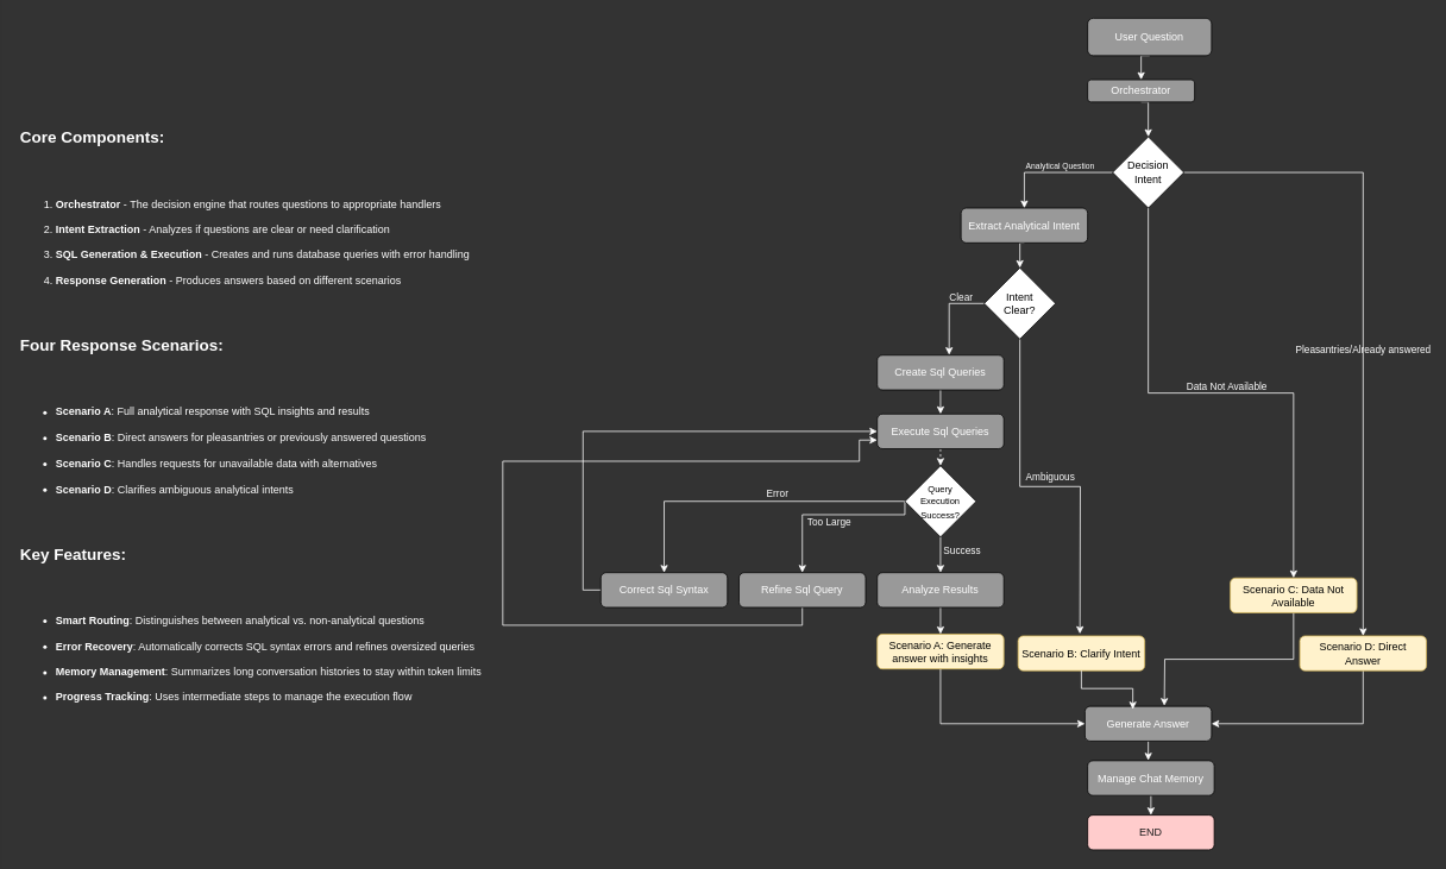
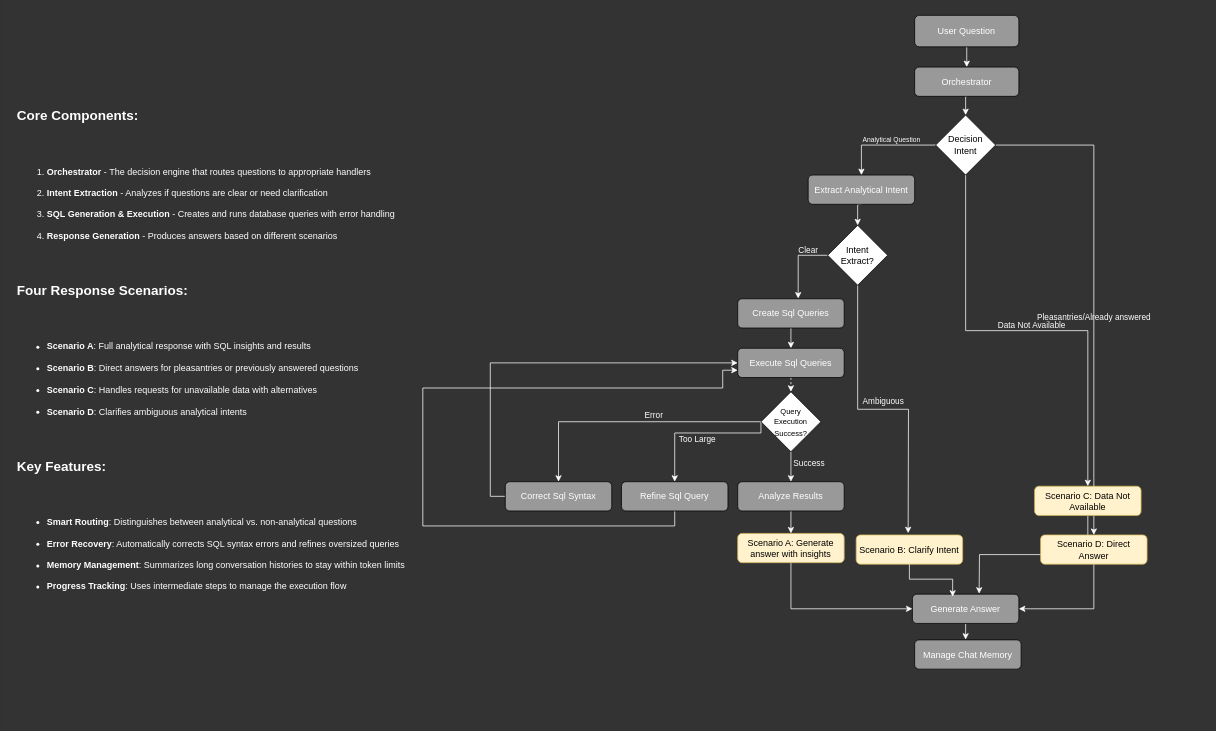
  <mxCell id="0" />
  <mxCell id="1" parent="0" />
  <mxCell id="2" style="edgeStyle=orthogonalEdgeStyle;rounded=0;orthogonalLoop=1;jettySize=auto;html=1;exitX=0.5;exitY=1;exitDx=0;exitDy=0;entryX=0.5;entryY=0;entryDx=0;entryDy=0;fontColor=#FFFFFF;strokeColor=#FFFFFF;" edge="1" parent="1" source="3" target="5"><mxGeometry relative="1" as="geometry" /></mxCell>
  <mxCell id="3" value="User Question" style="rounded=1;whiteSpace=wrap;html=1;fillColor=#999999;fontColor=#FFFFFF;" vertex="1" parent="1"><mxGeometry x="1219" y="20" width="139" height="42" as="geometry" /></mxCell>
  <mxCell id="4" style="edgeStyle=orthogonalEdgeStyle;rounded=0;orthogonalLoop=1;jettySize=auto;html=1;exitX=0.5;exitY=1;exitDx=0;exitDy=0;entryX=0.5;entryY=0;entryDx=0;entryDy=0;strokeColor=#FFFFFF;" edge="1" parent="1" source="5" target="29"><mxGeometry relative="1" as="geometry" /></mxCell>
- <mxCell id="5" value="Orchestrator" style="rounded=1;whiteSpace=wrap;html=1;fillColor=#999999;fontColor=#FFFFFF;" vertex="1" parent="1"><mxGeometry x="1219" y="89" width="120" height="25" as="geometry" /></mxCell>
+ <mxCell id="5" value="Orchestrator" style="rounded=1;whiteSpace=wrap;html=1;fillColor=#999999;fontColor=#FFFFFF;" vertex="1" parent="1"><mxGeometry x="1219" y="89" width="139" height="39" as="geometry" /></mxCell>
  <mxCell id="6" style="edgeStyle=orthogonalEdgeStyle;rounded=0;orthogonalLoop=1;jettySize=auto;html=1;exitX=0.5;exitY=1;exitDx=0;exitDy=0;entryX=0.5;entryY=0;entryDx=0;entryDy=0;strokeColor=#FFFFFF;" edge="1" parent="1" source="7" target="34"><mxGeometry relative="1" as="geometry" /></mxCell>
  <mxCell id="7" value="Extract Analytical Intent" style="rounded=1;whiteSpace=wrap;html=1;fillColor=#999999;fontColor=#FFFFFF;" vertex="1" parent="1"><mxGeometry x="1077" y="233" width="142" height="39" as="geometry" /></mxCell>
  <mxCell id="8" style="edgeStyle=orthogonalEdgeStyle;rounded=0;orthogonalLoop=1;jettySize=auto;html=1;exitX=0.5;exitY=1;exitDx=0;exitDy=0;strokeColor=#FFFFFF;entryX=0.5;entryY=0;entryDx=0;entryDy=0;" edge="1" parent="1" source="9" target="11"><mxGeometry relative="1" as="geometry"><mxPoint x="1054" y="452.667" as="targetPoint" /></mxGeometry></mxCell>
  <mxCell id="9" value="Create Sql Queries" style="rounded=1;whiteSpace=wrap;html=1;fillColor=#999999;fontColor=#FFFFFF;" vertex="1" parent="1"><mxGeometry x="983" y="398" width="142" height="39" as="geometry" /></mxCell>
  <mxCell id="10" style="edgeStyle=orthogonalEdgeStyle;rounded=0;orthogonalLoop=1;jettySize=auto;html=1;exitX=0.5;exitY=1;exitDx=0;exitDy=0;entryX=0.5;entryY=0;entryDx=0;entryDy=0;strokeColor=#FFFFFF;dashed=1;" edge="1" parent="1" source="11" target="41"><mxGeometry relative="1" as="geometry" /></mxCell>
  <mxCell id="11" value="Execute Sql Queries" style="rounded=1;whiteSpace=wrap;html=1;fillColor=#999999;fontColor=#FFFFFF;" vertex="1" parent="1"><mxGeometry x="983" y="464" width="142" height="39" as="geometry" /></mxCell>
  <mxCell id="12" style="edgeStyle=orthogonalEdgeStyle;rounded=0;orthogonalLoop=1;jettySize=auto;html=1;exitX=0.5;exitY=1;exitDx=0;exitDy=0;entryX=0.5;entryY=0;entryDx=0;entryDy=0;strokeColor=#FFFFFF;" edge="1" parent="1" source="13" target="43"><mxGeometry relative="1" as="geometry" /></mxCell>
  <mxCell id="13" value="Analyze Results" style="rounded=1;whiteSpace=wrap;html=1;fillColor=#999999;fontColor=#FFFFFF;" vertex="1" parent="1"><mxGeometry x="983" y="642" width="142" height="39" as="geometry" /></mxCell>
  <mxCell id="14" style="edgeStyle=orthogonalEdgeStyle;rounded=0;orthogonalLoop=1;jettySize=auto;html=1;exitX=0.5;exitY=1;exitDx=0;exitDy=0;entryX=0;entryY=0.75;entryDx=0;entryDy=0;strokeColor=#FFFFFF;" edge="1" parent="1" source="15" target="11"><mxGeometry relative="1" as="geometry"><Array as="points"><mxPoint x="899" y="701" /><mxPoint x="563" y="701" /><mxPoint x="563" y="517" /><mxPoint x="963" y="517" /><mxPoint x="963" y="493" /></Array></mxGeometry></mxCell>
  <mxCell id="15" value="Refine Sql Query" style="rounded=1;whiteSpace=wrap;html=1;fillColor=#999999;fontColor=#FFFFFF;" vertex="1" parent="1"><mxGeometry x="828" y="642" width="142" height="39" as="geometry" /></mxCell>
  <mxCell id="16" style="edgeStyle=orthogonalEdgeStyle;rounded=0;orthogonalLoop=1;jettySize=auto;html=1;exitX=0;exitY=0.5;exitDx=0;exitDy=0;entryX=0;entryY=0.5;entryDx=0;entryDy=0;strokeColor=#FFFFFF;" edge="1" parent="1" source="17" target="11"><mxGeometry relative="1" as="geometry" /></mxCell>
  <mxCell id="17" value="Correct Sql Syntax" style="rounded=1;whiteSpace=wrap;html=1;fillColor=#999999;fontColor=#FFFFFF;" vertex="1" parent="1"><mxGeometry x="673" y="642" width="142" height="39" as="geometry" /></mxCell>
  <mxCell id="18" style="edgeStyle=orthogonalEdgeStyle;rounded=0;orthogonalLoop=1;jettySize=auto;html=1;exitX=0.5;exitY=1;exitDx=0;exitDy=0;strokeColor=#FFFFFF;" edge="1" parent="1" source="19"><mxGeometry relative="1" as="geometry"><mxPoint x="1287" y="852.667" as="targetPoint" /></mxGeometry></mxCell>
  <mxCell id="19" value="Generate Answer" style="rounded=1;whiteSpace=wrap;html=1;fillColor=#999999;fontColor=#FFFFFF;" vertex="1" parent="1"><mxGeometry x="1216" y="792" width="142" height="39" as="geometry" /></mxCell>
- <mxCell id="20" style="edgeStyle=orthogonalEdgeStyle;rounded=0;orthogonalLoop=1;jettySize=auto;html=1;exitX=0.5;exitY=1;exitDx=0;exitDy=0;entryX=0.5;entryY=0;entryDx=0;entryDy=0;strokeColor=#FFFFFF;" edge="1" parent="1" source="21" target="22"><mxGeometry relative="1" as="geometry" /></mxCell>
  <mxCell id="21" value="Manage Chat Memory" style="rounded=1;whiteSpace=wrap;html=1;fillColor=#999999;fontColor=#FFFFFF;" vertex="1" parent="1"><mxGeometry x="1219" y="853" width="142" height="39" as="geometry" /></mxCell>
- <mxCell id="22" value="END" style="rounded=1;whiteSpace=wrap;html=1;fillColor=#FFCCCC;fontColor=#1A1A1A;" vertex="1" parent="1"><mxGeometry x="1219" y="914" width="142" height="39" as="geometry" /></mxCell>
  <mxCell id="23" style="edgeStyle=orthogonalEdgeStyle;rounded=0;orthogonalLoop=1;jettySize=auto;html=1;exitX=0;exitY=0.5;exitDx=0;exitDy=0;entryX=0.5;entryY=0;entryDx=0;entryDy=0;strokeColor=#FFFFFF;" edge="1" parent="1" source="29" target="7"><mxGeometry relative="1" as="geometry" /></mxCell>
  <mxCell id="24" value="Analytical Question" style="edgeLabel;html=1;align=center;verticalAlign=middle;resizable=0;points=[];fontSize=9;labelBackgroundColor=none;fontColor=#FFFFFF;" connectable="0" vertex="1" parent="23"><mxGeometry x="-0.079" y="1" relative="1" as="geometry"><mxPoint x="4" y="-8" as="offset" /></mxGeometry></mxCell>
  <mxCell id="25" style="edgeStyle=orthogonalEdgeStyle;rounded=0;orthogonalLoop=1;jettySize=auto;html=1;exitX=0.5;exitY=1;exitDx=0;exitDy=0;entryX=0.5;entryY=0;entryDx=0;entryDy=0;strokeColor=#FFFFFF;" edge="1" parent="1" source="29" target="46"><mxGeometry relative="1" as="geometry" /></mxCell>
  <mxCell id="26" value="Data Not Available" style="edgeLabel;html=1;align=center;verticalAlign=middle;resizable=0;points=[];labelBackgroundColor=none;fontColor=#FFFFFF;" connectable="0" vertex="1" parent="25"><mxGeometry x="-0.002" y="3" relative="1" as="geometry"><mxPoint x="7" y="-4" as="offset" /></mxGeometry></mxCell>
  <mxCell id="27" style="edgeStyle=orthogonalEdgeStyle;rounded=0;orthogonalLoop=1;jettySize=auto;html=1;exitX=1;exitY=0.5;exitDx=0;exitDy=0;strokeColor=#FFFFFF;labelBackgroundColor=none;" edge="1" parent="1" source="29" target="48"><mxGeometry relative="1" as="geometry" /></mxCell>
  <mxCell id="28" value="Pleasantries/Already answered" style="edgeLabel;html=1;align=center;verticalAlign=middle;resizable=0;points=[];labelBackgroundColor=none;fontColor=#FFFFFF;" connectable="0" vertex="1" parent="27"><mxGeometry x="0.107" y="-1" relative="1" as="geometry"><mxPoint as="offset" /></mxGeometry></mxCell>
  <mxCell id="29" value="Decision &lt;br&gt;Intent" style="rhombus;whiteSpace=wrap;html=1;" vertex="1" parent="1"><mxGeometry x="1247" y="153" width="80" height="80" as="geometry" /></mxCell>
  <mxCell id="30" style="edgeStyle=orthogonalEdgeStyle;rounded=0;orthogonalLoop=1;jettySize=auto;html=1;exitX=0;exitY=0.5;exitDx=0;exitDy=0;strokeColor=#FFFFFF;entryX=0.568;entryY=-0.009;entryDx=0;entryDy=0;entryPerimeter=0;" edge="1" parent="1" source="34" target="9"><mxGeometry relative="1" as="geometry"><mxPoint x="1054.333" y="405.333" as="targetPoint" /></mxGeometry></mxCell>
  <mxCell id="31" value="Clear" style="edgeLabel;html=1;align=center;verticalAlign=middle;resizable=0;points=[];labelBackgroundColor=none;fontColor=#FFFFFF;" connectable="0" vertex="1" parent="30"><mxGeometry x="0.265" y="2" relative="1" as="geometry"><mxPoint x="11" y="-28" as="offset" /></mxGeometry></mxCell>
  <mxCell id="32" style="edgeStyle=orthogonalEdgeStyle;rounded=0;orthogonalLoop=1;jettySize=auto;html=1;exitX=0.5;exitY=1;exitDx=0;exitDy=0;strokeColor=#FFFFFF;" edge="1" parent="1" source="34"><mxGeometry relative="1" as="geometry"><mxPoint x="1210.333" y="710.667" as="targetPoint" /></mxGeometry></mxCell>
  <mxCell id="33" value="Ambiguous" style="edgeLabel;html=1;align=center;verticalAlign=middle;resizable=0;points=[];labelBackgroundColor=none;fontColor=#FFFFFF;" connectable="0" vertex="1" parent="32"><mxGeometry x="-0.064" y="-5" relative="1" as="geometry"><mxPoint x="13" y="-16" as="offset" /></mxGeometry></mxCell>
- <mxCell id="34" value="Intent &lt;br&gt;Clear?" style="rhombus;whiteSpace=wrap;html=1;" vertex="1" parent="1"><mxGeometry x="1103" y="300" width="80" height="80" as="geometry" /></mxCell>
+ <mxCell id="34" value="Intent &lt;br&gt;Extract?" style="rhombus;whiteSpace=wrap;html=1;" vertex="1" parent="1"><mxGeometry x="1103" y="300" width="80" height="80" as="geometry" /></mxCell>
  <mxCell id="35" style="edgeStyle=orthogonalEdgeStyle;rounded=0;orthogonalLoop=1;jettySize=auto;html=1;exitX=0.5;exitY=1;exitDx=0;exitDy=0;entryX=0.5;entryY=0;entryDx=0;entryDy=0;strokeColor=#FFFFFF;" edge="1" parent="1" source="41" target="13"><mxGeometry relative="1" as="geometry" /></mxCell>
  <mxCell id="36" value="Success" style="edgeLabel;html=1;align=center;verticalAlign=middle;resizable=0;points=[];labelBackgroundColor=none;fontColor=#FFFFFF;" connectable="0" vertex="1" parent="35"><mxGeometry x="-0.1" y="2" relative="1" as="geometry"><mxPoint x="21" y="-3" as="offset" /></mxGeometry></mxCell>
  <mxCell id="37" style="edgeStyle=orthogonalEdgeStyle;rounded=0;orthogonalLoop=1;jettySize=auto;html=1;exitX=0;exitY=0.5;exitDx=0;exitDy=0;entryX=0.5;entryY=0;entryDx=0;entryDy=0;strokeColor=#FFFFFF;" edge="1" parent="1" source="41" target="15"><mxGeometry relative="1" as="geometry"><Array as="points"><mxPoint x="1014" y="577" /><mxPoint x="899" y="577" /></Array></mxGeometry></mxCell>
  <mxCell id="38" value="Too Large" style="edgeLabel;html=1;align=center;verticalAlign=middle;resizable=0;points=[];labelBackgroundColor=none;fontColor=#FFFFFF;" connectable="0" vertex="1" parent="37"><mxGeometry x="0.067" y="1" relative="1" as="geometry"><mxPoint x="3" y="7" as="offset" /></mxGeometry></mxCell>
  <mxCell id="39" style="edgeStyle=orthogonalEdgeStyle;rounded=0;orthogonalLoop=1;jettySize=auto;html=1;exitX=0;exitY=0.5;exitDx=0;exitDy=0;entryX=0.5;entryY=0;entryDx=0;entryDy=0;strokeColor=#FFFFFF;" edge="1" parent="1" source="41" target="17"><mxGeometry relative="1" as="geometry" /></mxCell>
  <mxCell id="40" value="Error" style="edgeLabel;html=1;align=center;verticalAlign=middle;resizable=0;points=[];labelBackgroundColor=none;fontColor=#FFFFFF;" connectable="0" vertex="1" parent="39"><mxGeometry x="-0.177" relative="1" as="geometry"><mxPoint y="-9" as="offset" /></mxGeometry></mxCell>
  <mxCell id="41" value="&lt;font style=&quot;font-size: 10px;&quot;&gt;Query &lt;br&gt;Execution Success?&lt;/font&gt;" style="rhombus;whiteSpace=wrap;html=1;" vertex="1" parent="1"><mxGeometry x="1014" y="522" width="80" height="80" as="geometry" /></mxCell>
  <mxCell id="42" style="edgeStyle=orthogonalEdgeStyle;rounded=0;orthogonalLoop=1;jettySize=auto;html=1;exitX=0.5;exitY=1;exitDx=0;exitDy=0;entryX=0;entryY=0.5;entryDx=0;entryDy=0;strokeColor=#FFFFFF;" edge="1" parent="1" source="43" target="19"><mxGeometry relative="1" as="geometry" /></mxCell>
  <mxCell id="43" value="Scenario A: Generate answer with insights" style="rounded=1;whiteSpace=wrap;html=1;fillColor=#fff2cc;strokeColor=#d6b656;" vertex="1" parent="1"><mxGeometry x="983" y="711" width="142" height="39" as="geometry" /></mxCell>
  <mxCell id="44" value="Scenario B: Clarify Intent" style="rounded=1;whiteSpace=wrap;html=1;fillColor=#fff2cc;strokeColor=#d6b656;" vertex="1" parent="1"><mxGeometry x="1141" y="713" width="142" height="39" as="geometry" /></mxCell>
  <mxCell id="45" style="edgeStyle=orthogonalEdgeStyle;rounded=0;orthogonalLoop=1;jettySize=auto;html=1;exitX=0.5;exitY=1;exitDx=0;exitDy=0;strokeColor=#FFFFFF;" edge="1" parent="1" source="46"><mxGeometry relative="1" as="geometry"><mxPoint x="1305" y="791.333" as="targetPoint" /></mxGeometry></mxCell>
  <mxCell id="46" value="Scenario C: Data Not Available" style="rounded=1;whiteSpace=wrap;html=1;fillColor=#fff2cc;strokeColor=#d6b656;" vertex="1" parent="1"><mxGeometry x="1379" y="648" width="142" height="39" as="geometry" /></mxCell>
  <mxCell id="47" style="edgeStyle=orthogonalEdgeStyle;rounded=0;orthogonalLoop=1;jettySize=auto;html=1;exitX=0.5;exitY=1;exitDx=0;exitDy=0;entryX=1;entryY=0.5;entryDx=0;entryDy=0;strokeColor=#FFFFFF;" edge="1" parent="1" source="48" target="19"><mxGeometry relative="1" as="geometry" /></mxCell>
- <mxCell id="48" value="Scenario D: Direct Answer" style="rounded=1;whiteSpace=wrap;html=1;fillColor=#fff2cc;strokeColor=#d6b656;" vertex="1" parent="1"><mxGeometry x="1457" y="713" width="142" height="39" as="geometry" /></mxCell>
+ <mxCell id="48" value="Scenario D: Direct Answer" style="rounded=1;whiteSpace=wrap;html=1;fillColor=#fff2cc;strokeColor=#d6b656;" vertex="1" parent="1"><mxGeometry x="1387" y="713" width="142" height="39" as="geometry" /></mxCell>
  <mxCell id="49" style="edgeStyle=orthogonalEdgeStyle;rounded=0;orthogonalLoop=1;jettySize=auto;html=1;exitX=0.5;exitY=1;exitDx=0;exitDy=0;entryX=0.378;entryY=0.085;entryDx=0;entryDy=0;entryPerimeter=0;strokeColor=#FFFFFF;" edge="1" parent="1" source="44" target="19"><mxGeometry relative="1" as="geometry" /></mxCell>
  <mxCell id="50" value="&lt;h2 class=&quot;text-xl font-bold text-text-100 mt-1 -mb-0.5&quot;&gt;&lt;strong&gt;Core Components:&lt;/strong&gt;&lt;/h2&gt;&lt;br&gt;&lt;ol depth=&quot;0&quot; class=&quot;[&amp;amp;:not(:last-child)_ul]:pb-1 [&amp;amp;:not(:last-child)_ol]:pb-1 list-decimal space-y-1.5 pl-7&quot;&gt;&lt;br&gt;&lt;li class=&quot;whitespace-normal break-words&quot;&gt;&lt;strong&gt;Orchestrator&lt;/strong&gt; - The decision engine that routes questions to appropriate handlers&lt;/li&gt;&lt;br&gt;&lt;li class=&quot;whitespace-normal break-words&quot;&gt;&lt;strong&gt;Intent Extraction&lt;/strong&gt; - Analyzes if questions are clear or need clarification&lt;/li&gt;&lt;br&gt;&lt;li class=&quot;whitespace-normal break-words&quot;&gt;&lt;strong&gt;SQL Generation &amp;amp; Execution&lt;/strong&gt; - Creates and runs database queries with error handling&lt;/li&gt;&lt;br&gt;&lt;li class=&quot;whitespace-normal break-words&quot;&gt;&lt;strong&gt;Response Generation&lt;/strong&gt; - Produces answers based on different scenarios&lt;/li&gt;&lt;br&gt;&lt;/ol&gt;&lt;br&gt;&lt;h2 class=&quot;text-xl font-bold text-text-100 mt-1 -mb-0.5&quot;&gt;&lt;strong&gt;Four Response Scenarios:&lt;/strong&gt;&lt;/h2&gt;&lt;br&gt;&lt;ul depth=&quot;0&quot; class=&quot;[&amp;amp;:not(:last-child)_ul]:pb-1 [&amp;amp;:not(:last-child)_ol]:pb-1 list-disc space-y-1.5 pl-7&quot;&gt;&lt;br&gt;&lt;li class=&quot;whitespace-normal break-words&quot;&gt;&lt;strong&gt;Scenario A&lt;/strong&gt;: Full analytical response with SQL insights and results&lt;/li&gt;&lt;br&gt;&lt;li class=&quot;whitespace-normal break-words&quot;&gt;&lt;strong&gt;Scenario B&lt;/strong&gt;: Direct answers for pleasantries or previously answered questions&lt;/li&gt;&lt;br&gt;&lt;li class=&quot;whitespace-normal break-words&quot;&gt;&lt;strong&gt;Scenario C&lt;/strong&gt;: Handles requests for unavailable data with alternatives&lt;/li&gt;&lt;br&gt;&lt;li class=&quot;whitespace-normal break-words&quot;&gt;&lt;strong&gt;Scenario D&lt;/strong&gt;: Clarifies ambiguous analytical intents&lt;/li&gt;&lt;br&gt;&lt;/ul&gt;&lt;br&gt;&lt;h2 class=&quot;text-xl font-bold text-text-100 mt-1 -mb-0.5&quot;&gt;&lt;strong&gt;Key Features:&lt;/strong&gt;&lt;/h2&gt;&lt;br&gt;&lt;ul depth=&quot;0&quot; class=&quot;[&amp;amp;:not(:last-child)_ul]:pb-1 [&amp;amp;:not(:last-child)_ol]:pb-1 list-disc space-y-1.5 pl-7&quot;&gt;&lt;br&gt;&lt;li class=&quot;whitespace-normal break-words&quot;&gt;&lt;strong&gt;Smart Routing&lt;/strong&gt;: Distinguishes between analytical vs. non-analytical questions&lt;/li&gt;&lt;br&gt;&lt;li class=&quot;whitespace-normal break-words&quot;&gt;&lt;strong&gt;Error Recovery&lt;/strong&gt;: Automatically corrects SQL syntax errors and refines oversized queries&lt;/li&gt;&lt;br&gt;&lt;li class=&quot;whitespace-normal break-words&quot;&gt;&lt;strong&gt;Memory Management&lt;/strong&gt;: Summarizes long conversation histories to stay within token limits&lt;/li&gt;&lt;br&gt;&lt;li class=&quot;whitespace-normal break-words&quot;&gt;&lt;strong&gt;Progress Tracking&lt;/strong&gt;: Uses intermediate steps to manage the execution flow&lt;/li&gt;&lt;/ul&gt;" style="text;html=1;align=left;verticalAlign=middle;resizable=0;points=[];autosize=1;strokeColor=none;fillColor=none;fontColor=#FFFFFF;" vertex="1" parent="1"><mxGeometry x="20" y="121" width="536" height="688" as="geometry" /></mxCell>
